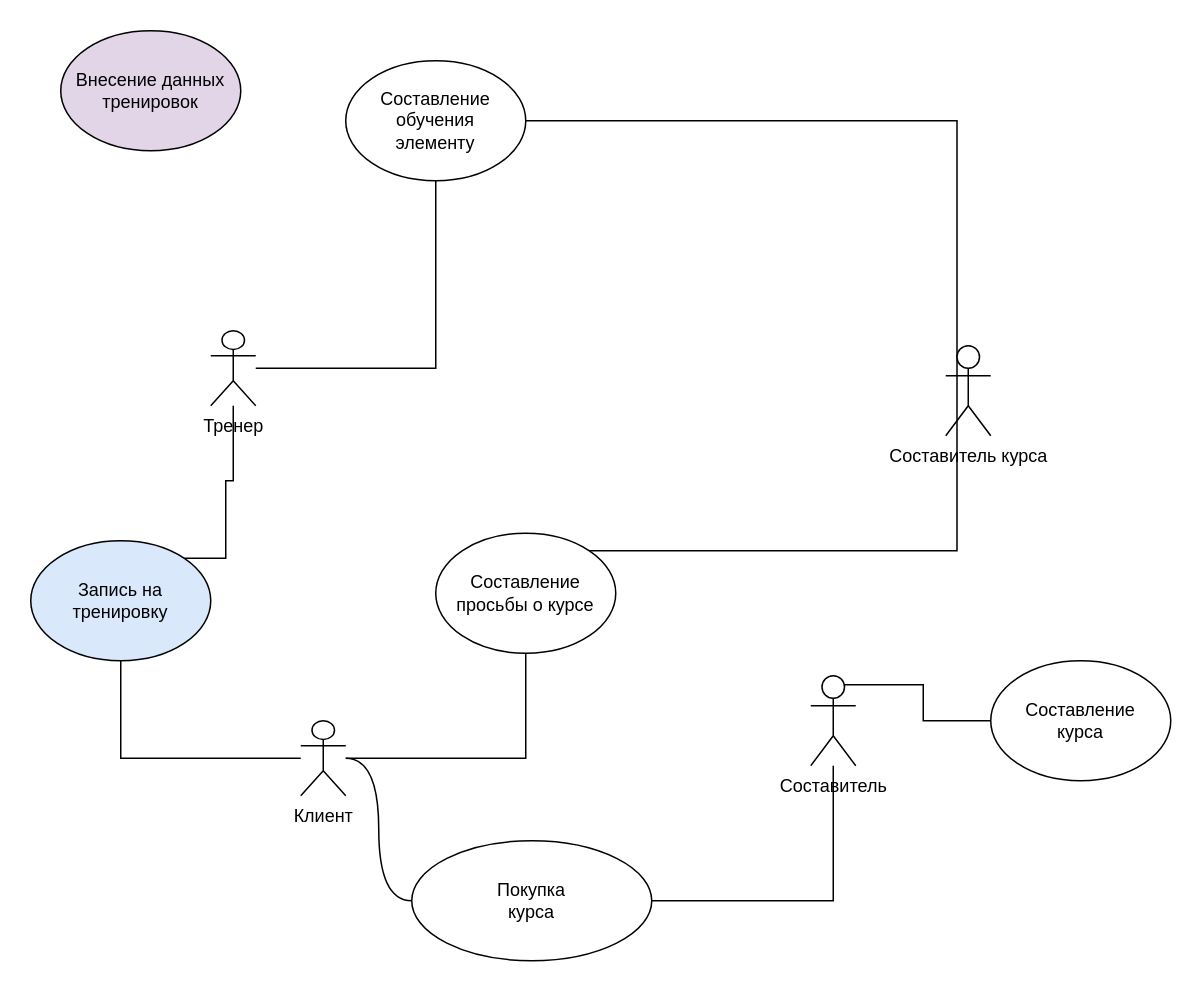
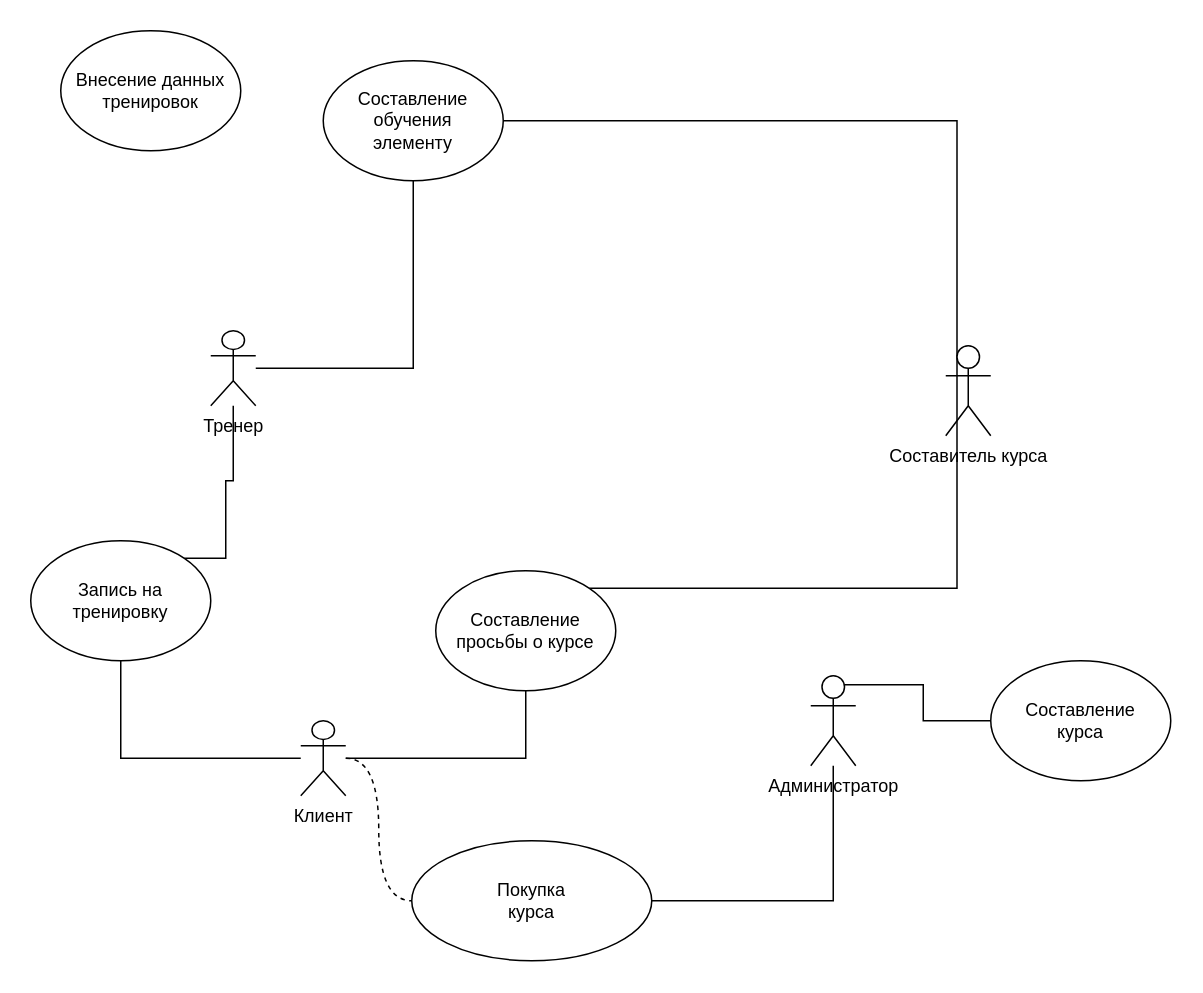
  <mxCell id="0" />
  <mxCell id="1" parent="0" />
  <mxCell id="2" style="edgeStyle=orthogonalEdgeStyle;rounded=0;orthogonalLoop=1;jettySize=auto;html=1;endArrow=none;endFill=0;" edge="1" parent="1" source="5" target="12"><mxGeometry relative="1" as="geometry" /></mxCell>
  <mxCell id="3" style="edgeStyle=orthogonalEdgeStyle;rounded=0;orthogonalLoop=1;jettySize=auto;html=1;endArrow=none;endFill=0;entryX=0.5;entryY=1;entryDx=0;entryDy=0;" edge="1" parent="1" source="5" target="14"><mxGeometry relative="1" as="geometry"><mxPoint x="150" y="450" as="targetPoint" /></mxGeometry></mxCell>
- <mxCell id="4" style="edgeStyle=orthogonalEdgeStyle;rounded=0;orthogonalLoop=1;jettySize=auto;html=1;curved=1;entryX=0;entryY=0.5;entryDx=0;entryDy=0;endArrow=none;endFill=0;" edge="1" parent="1" source="5" target="16"><mxGeometry relative="1" as="geometry"><mxPoint x="215" y="660" as="targetPoint" /></mxGeometry></mxCell>
+ <mxCell id="4" style="edgeStyle=orthogonalEdgeStyle;rounded=0;orthogonalLoop=1;jettySize=auto;html=1;curved=1;entryX=0;entryY=0.5;entryDx=0;entryDy=0;endArrow=none;endFill=0;dashed=1;" edge="1" parent="1" source="5" target="16"><mxGeometry relative="1" as="geometry"><mxPoint x="215" y="660" as="targetPoint" /></mxGeometry></mxCell>
  <mxCell id="5" value="Клиент" style="shape=umlActor;verticalLabelPosition=bottom;verticalAlign=top;html=1;outlineConnect=0;" parent="1" vertex="1"><mxGeometry x="200" y="480" width="30" height="50" as="geometry" /></mxCell>
  <mxCell id="6" style="edgeStyle=orthogonalEdgeStyle;rounded=0;orthogonalLoop=1;jettySize=auto;html=1;endArrow=none;endFill=0;" edge="1" parent="1" source="8" target="13"><mxGeometry relative="1" as="geometry" /></mxCell>
  <mxCell id="7" style="edgeStyle=orthogonalEdgeStyle;rounded=0;orthogonalLoop=1;jettySize=auto;html=1;entryX=1;entryY=0;entryDx=0;entryDy=0;endArrow=none;endFill=0;" edge="1" parent="1" source="8" target="14"><mxGeometry relative="1" as="geometry"><Array as="points"><mxPoint x="155" y="320" /><mxPoint x="150" y="320" /><mxPoint x="150" y="372" /></Array></mxGeometry></mxCell>
  <mxCell id="8" value="Тренер" style="shape=umlActor;verticalLabelPosition=bottom;verticalAlign=top;html=1;outlineConnect=0;" parent="1" vertex="1"><mxGeometry x="140" y="220" width="30" height="50" as="geometry" /></mxCell>
- <mxCell id="9" value="Составитель" style="shape=umlActor;verticalLabelPosition=bottom;verticalAlign=top;html=1;outlineConnect=0;" parent="1" vertex="1"><mxGeometry x="540" y="450" width="30" height="60" as="geometry" /></mxCell>
- <mxCell id="10" value="Внесение данных тренировок" style="ellipse;whiteSpace=wrap;html=1;fillColor=#e1d5e7;" vertex="1" parent="1"><mxGeometry x="40" y="20" width="120" height="80" as="geometry" /></mxCell>
+ <mxCell id="9" value="Администратор" style="shape=umlActor;verticalLabelPosition=bottom;verticalAlign=top;html=1;outlineConnect=0;" parent="1" vertex="1"><mxGeometry x="540" y="450" width="30" height="60" as="geometry" /></mxCell>
+ <mxCell id="10" value="Внесение данных тренировок" style="ellipse;whiteSpace=wrap;html=1;" vertex="1" parent="1"><mxGeometry x="40" y="20" width="120" height="80" as="geometry" /></mxCell>
  <mxCell id="11" style="edgeStyle=orthogonalEdgeStyle;rounded=0;orthogonalLoop=1;jettySize=auto;html=1;endArrow=none;endFill=0;exitX=1;exitY=0;exitDx=0;exitDy=0;entryX=0.25;entryY=0.1;entryDx=0;entryDy=0;entryPerimeter=0;" edge="1" parent="1" source="12" target="18"><mxGeometry relative="1" as="geometry" /></mxCell>
- <mxCell id="12" value="Составление просьбы о курсе" style="ellipse;whiteSpace=wrap;html=1;" vertex="1" parent="1"><mxGeometry x="290" y="355" width="120" height="80" as="geometry" /></mxCell>
- <mxCell id="13" value="Составление&lt;div&gt;обучения&lt;/div&gt;&lt;div&gt;элементу&lt;/div&gt;" style="ellipse;whiteSpace=wrap;html=1;" vertex="1" parent="1"><mxGeometry x="230" y="40" width="120" height="80" as="geometry" /></mxCell>
- <mxCell id="14" value="Запись на тренировку" style="ellipse;whiteSpace=wrap;html=1;fillColor=#dae8fc;" vertex="1" parent="1"><mxGeometry x="20" y="360" width="120" height="80" as="geometry" /></mxCell>
+ <mxCell id="12" value="Составление просьбы о курсе" style="ellipse;whiteSpace=wrap;html=1;" vertex="1" parent="1"><mxGeometry x="290" y="380" width="120" height="80" as="geometry" /></mxCell>
+ <mxCell id="13" value="Составление&lt;div&gt;обучения&lt;/div&gt;&lt;div&gt;элементу&lt;/div&gt;" style="ellipse;whiteSpace=wrap;html=1;" vertex="1" parent="1"><mxGeometry x="215" y="40" width="120" height="80" as="geometry" /></mxCell>
+ <mxCell id="14" value="Запись на тренировку" style="ellipse;whiteSpace=wrap;html=1;" vertex="1" parent="1"><mxGeometry x="20" y="360" width="120" height="80" as="geometry" /></mxCell>
  <mxCell id="15" style="edgeStyle=orthogonalEdgeStyle;rounded=0;orthogonalLoop=1;jettySize=auto;html=1;endArrow=none;endFill=0;" edge="1" parent="1" source="16" target="9"><mxGeometry relative="1" as="geometry" /></mxCell>
  <mxCell id="16" value="Покупка&lt;div&gt;курса&lt;/div&gt;" style="ellipse;whiteSpace=wrap;html=1;" vertex="1" parent="1"><mxGeometry x="274" y="560" width="160" height="80" as="geometry" /></mxCell>
  <mxCell id="17" value="Составление&lt;div&gt;курса&lt;/div&gt;" style="ellipse;whiteSpace=wrap;html=1;" vertex="1" parent="1"><mxGeometry x="660" y="440" width="120" height="80" as="geometry" /></mxCell>
  <mxCell id="18" value="Составитель курса" style="shape=umlActor;verticalLabelPosition=bottom;verticalAlign=top;html=1;outlineConnect=0;" vertex="1" parent="1"><mxGeometry x="630" y="230" width="30" height="60" as="geometry" /></mxCell>
  <mxCell id="19" style="edgeStyle=orthogonalEdgeStyle;rounded=0;orthogonalLoop=1;jettySize=auto;html=1;entryX=0.25;entryY=0.1;entryDx=0;entryDy=0;entryPerimeter=0;endArrow=none;endFill=0;" edge="1" parent="1" source="13" target="18"><mxGeometry relative="1" as="geometry" /></mxCell>
  <mxCell id="20" style="edgeStyle=orthogonalEdgeStyle;rounded=0;orthogonalLoop=1;jettySize=auto;html=1;entryX=0.75;entryY=0.1;entryDx=0;entryDy=0;entryPerimeter=0;endArrow=none;endFill=0;" edge="1" parent="1" source="17" target="9"><mxGeometry relative="1" as="geometry" /></mxCell>
